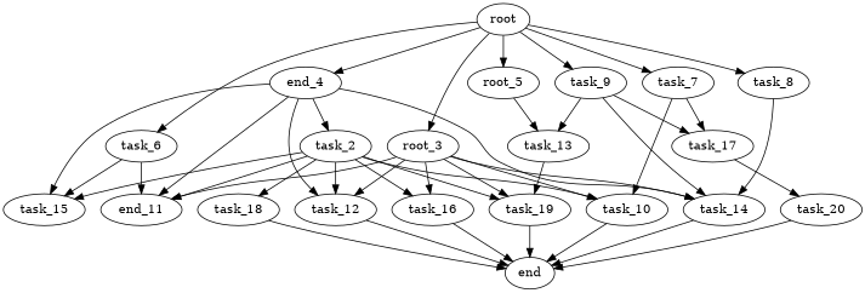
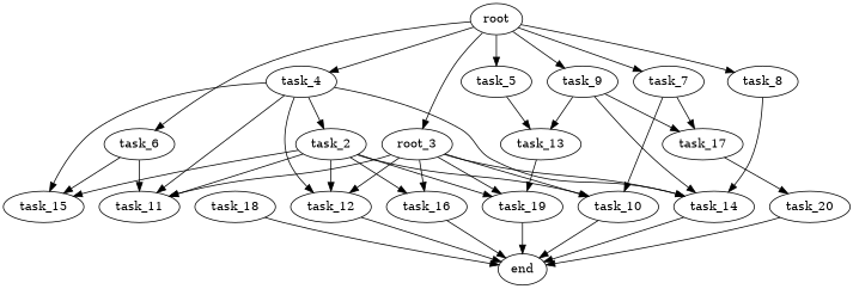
  digraph {
    n1 [label=root_3]
    root
-   task_4 [label=end_4]
-   task_5 [label=root_5]
+   task_4
+   task_5
    task_6
    task_7
    task_8
    task_9
    task_2
    task_16
    task_10
-   task_11 [label=end_11]
+   task_11
    task_12
    task_15
    task_18
    task_19
    task_14
    task_13
    task_17
    end
    task_20
    n1 -> task_16
    n1 -> task_10
    n1 -> task_11
    n1 -> task_12
    n1 -> task_19
    n1 -> task_14
    root -> n1
    root -> task_4
    root -> task_5
    root -> task_6
    root -> task_7
    root -> task_8
    root -> task_9
    task_4 -> task_2
    task_4 -> task_11
    task_4 -> task_12
    task_4 -> task_15
    task_4 -> task_14
    task_5 -> task_13
    task_6 -> task_11
    task_6 -> task_15
    task_7 -> task_10
    task_7 -> task_17
    task_8 -> task_14
    task_9 -> task_14
    task_9 -> task_13
    task_9 -> task_17
    task_2 -> task_16
    task_2 -> task_10
    task_2 -> task_11
    task_2 -> task_12
    task_2 -> task_15
-   task_2 -> task_18
    task_2 -> task_19
    task_16 -> end
    task_10 -> end
    task_12 -> end
    task_18 -> end
    task_19 -> end
    task_14 -> end
    task_13 -> task_19
    task_17 -> task_20
    task_20 -> end
  }
